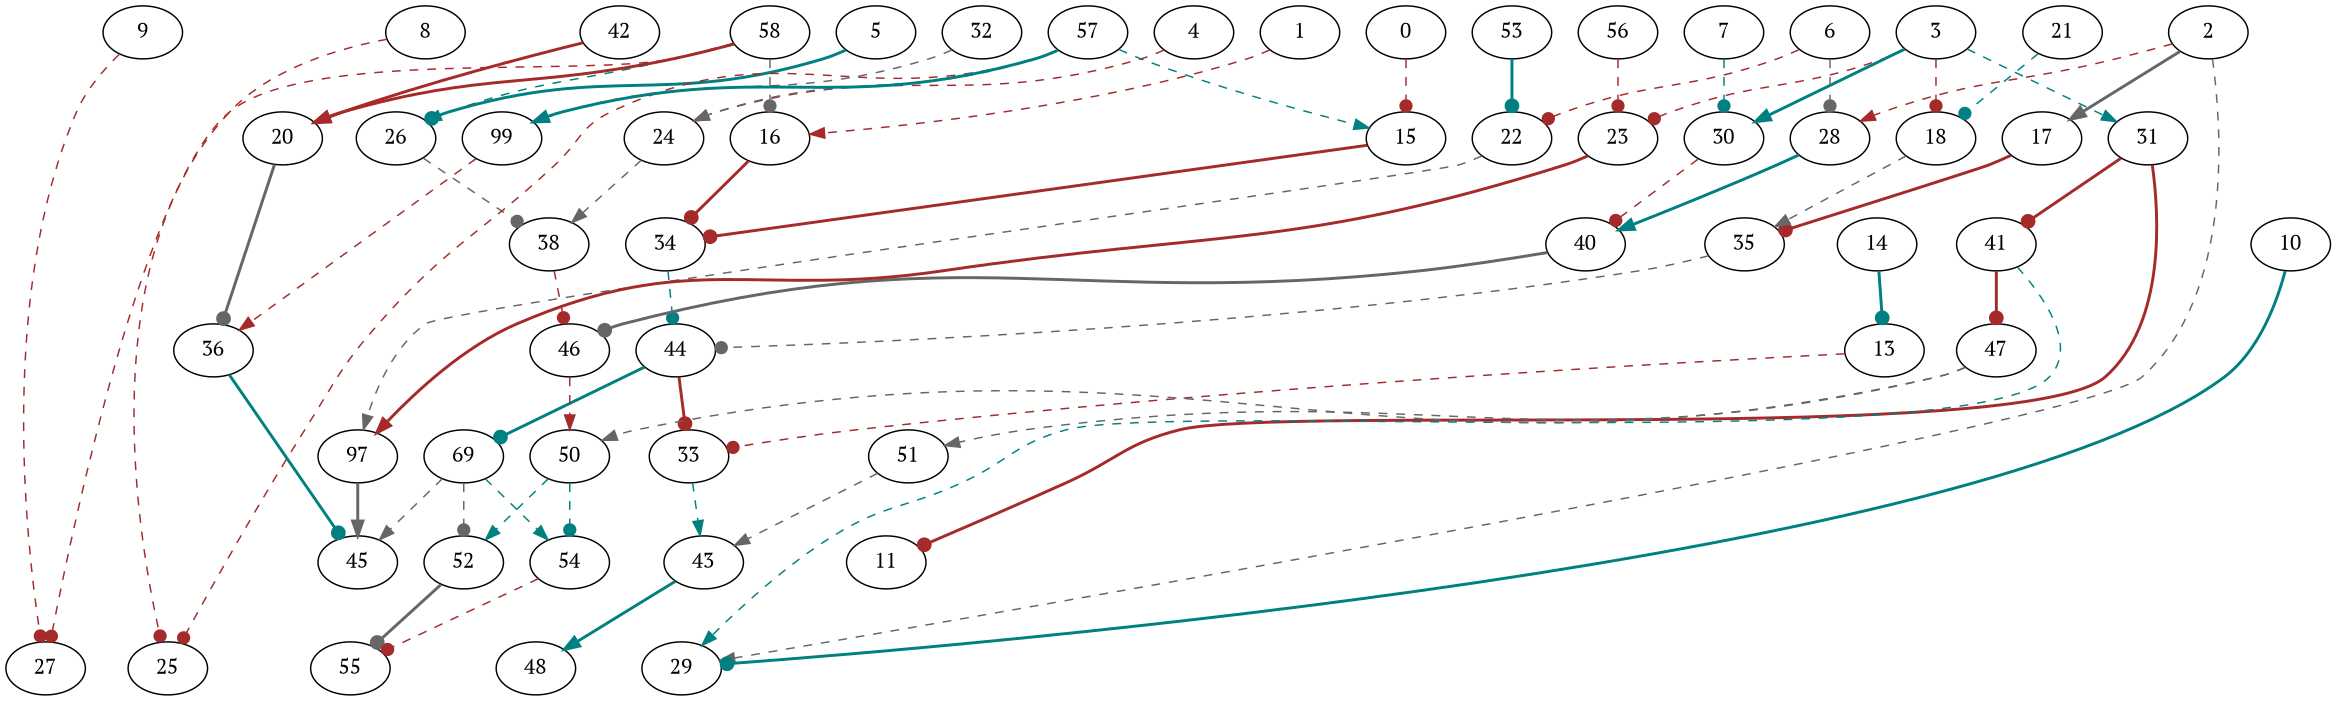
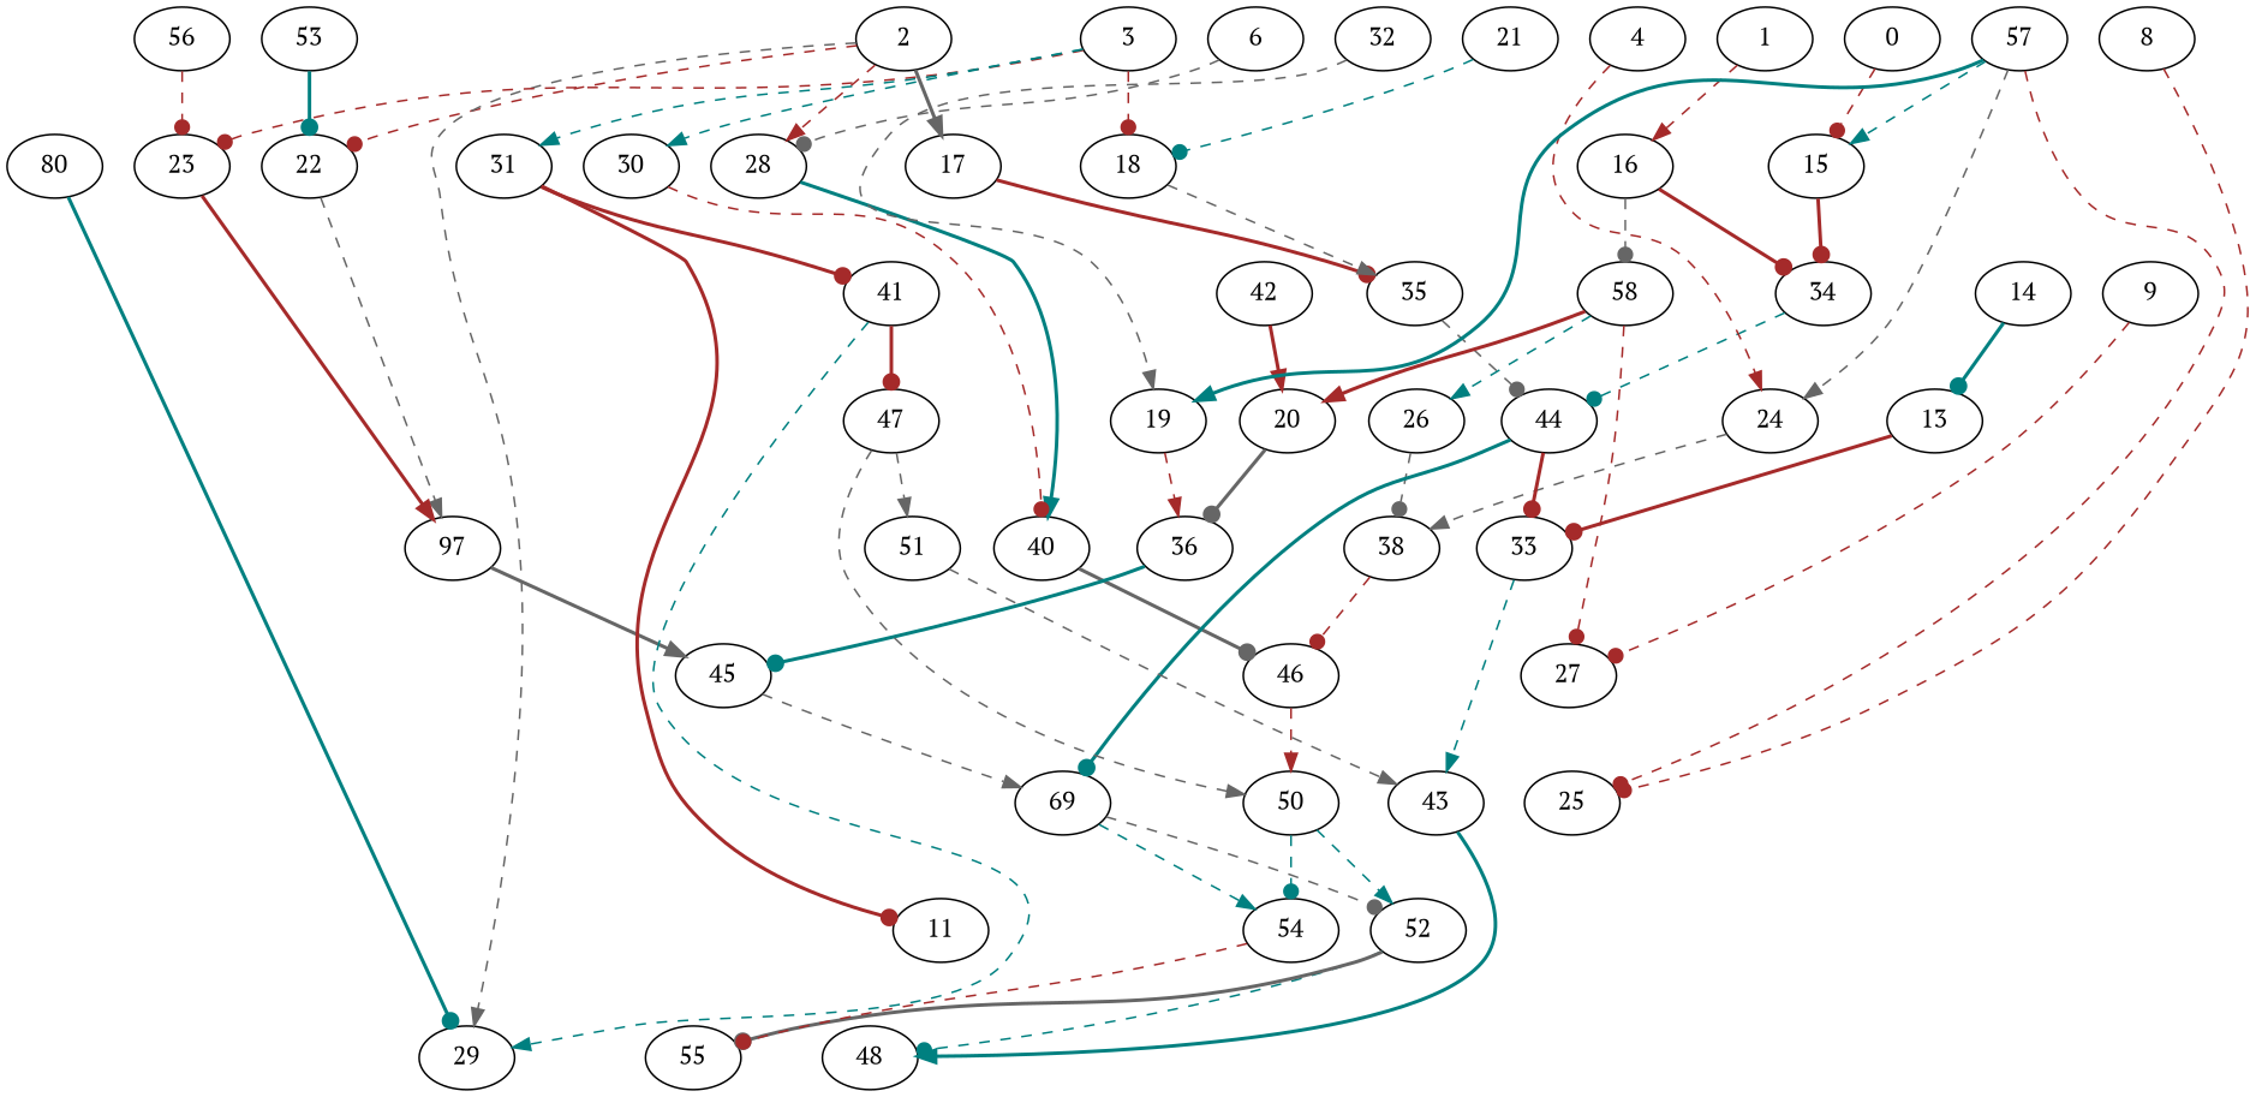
  digraph {
    fontname="PT Serif"
    node [fontname="PT Serif"]
    edge [arrowhead=dot color=brown fontname="PT Serif" style=dashed weight=0]
    0
    15
    34
    1
    16
    2
    17
    22
    28
    29
    35
    n12 [label=97]
    40
    3
    18
    23
    30
    31
    11
    41
    4
    24
    38
-   5
    26
    6
-   7
    8
    25
    9
    27
-   10
+   10 [label=80]
    13
    33
    43
    14
    44
-   19 [label=99]
+   19
    36
    45
    20
    21
    46
    47
    32
    48
    n47 [label=69]
    50
    51
    42
    52
    54
    55
    53
    56
    57
    58
    0 -> 15
    15 -> 34 [style=bold]
    34 -> 44 [color=teal]
    1 -> 16 [arrowhead=normal]
    16 -> 34 [style=bold]
    2 -> 17 [arrowhead=normal color=gray40 style=bold]
-   6 -> 22
+   2 -> 22
    2 -> 28 [arrowhead=normal]
    2 -> 29 [arrowhead=normal color=gray40]
    17 -> 35 [style=bold]
    22 -> n12 [arrowhead=normal color=gray40]
    28 -> 40 [arrowhead=normal color=teal style=bold]
    35 -> 44 [color=gray40]
    n12 -> 45 [arrowhead=normal color=gray40 style=bold]
    40 -> 46 [color=gray40 style=bold]
    3 -> 18 [weight=1]
    3 -> 23
-   3 -> 30 [arrowhead=normal color=teal style=bold]
+   3 -> 30 [arrowhead=normal color=teal]
    3 -> 31 [arrowhead=normal color=teal]
    18 -> 35 [arrowhead=normal color=gray40]
    23 -> n12 [arrowhead=normal style=bold]
    30 -> 40
    31 -> 11 [style=bold]
    31 -> 41 [style=bold]
    41 -> 29 [arrowhead=normal color=teal]
    41 -> 47 [style=bold weight=1]
    4 -> 24 [arrowhead=normal]
    24 -> 38 [arrowhead=normal color=gray40]
    38 -> 46
-   5 -> 26 [color=teal style=bold]
    26 -> 38 [color=gray40]
    6 -> 28 [color=gray40]
-   7 -> 30 [color=teal]
    8 -> 25
    9 -> 27
    10 -> 29 [color=teal style=bold]
-   13 -> 33
+   13 -> 33 [style=bold]
    33 -> 43 [arrowhead=normal color=teal]
    43 -> 48 [arrowhead=normal color=teal style=bold]
    14 -> 13 [color=teal style=bold]
    44 -> 33 [style=bold]
    44 -> n47 [color=teal style=bold]
    19 -> 36 [arrowhead=normal]
    36 -> 45 [color=teal style=bold]
-   n47 -> 45 [arrowhead=normal color=gray40]
+   45 -> n47 [arrowhead=normal color=gray40]
    20 -> 36 [color=gray40 style=bold]
    21 -> 18 [color=teal]
    46 -> 50 [arrowhead=normal weight=1]
    47 -> 50 [arrowhead=normal color=gray40]
    47 -> 51 [arrowhead=normal color=gray40]
    32 -> 19 [arrowhead=normal color=gray40]
    n47 -> 52 [color=gray40]
    n47 -> 54 [arrowhead=normal color=teal]
    50 -> 52 [arrowhead=normal color=teal]
    50 -> 54 [color=teal weight=1]
    51 -> 43 [arrowhead=normal color=gray40]
    42 -> 20 [arrowhead=normal style=bold]
+   52 -> 48 [color=teal]
    52 -> 55 [color=gray40 style=bold]
    54 -> 55
    53 -> 22 [color=teal style=bold]
    56 -> 23
    57 -> 15 [arrowhead=normal color=teal]
    57 -> 24 [arrowhead=normal color=gray40]
    57 -> 25
    57 -> 19 [arrowhead=normal color=teal style=bold]
-   58 -> 16 [color=gray40 weight=1]
+   16 -> 58 [color=gray40 weight=1]
    58 -> 26 [arrowhead=normal color=teal]
    58 -> 27
    58 -> 20 [arrowhead=normal style=bold]
  }
